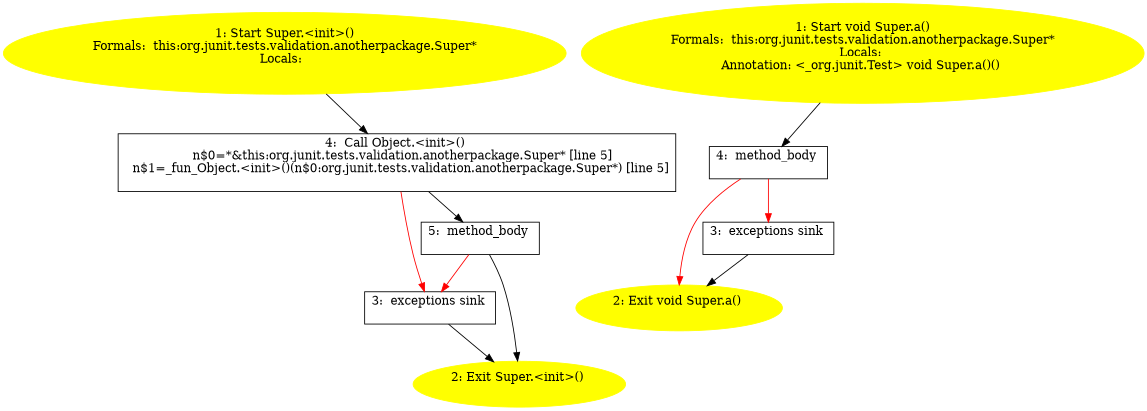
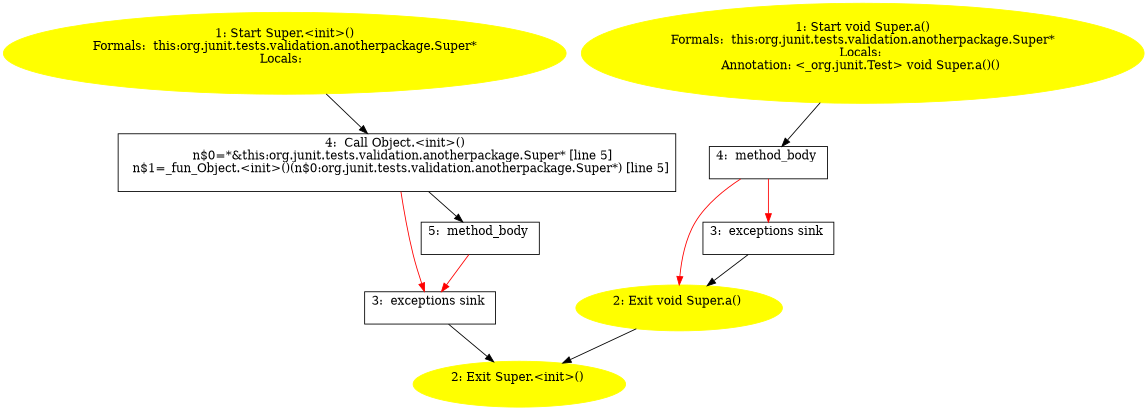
  digraph {
    node [shape=box]
    n1 [color=yellow label="1: Start Super.<init>()\nFormals:  this:org.junit.tests.validation.anotherpackage.Super*\nLocals:  \n  " style=filled shape=""]
    n2 [label="4:  Call Object.<init>() \n   n$0=*&this:org.junit.tests.validation.anotherpackage.Super* [line 5]\n  n$1=_fun_Object.<init>()(n$0:org.junit.tests.validation.anotherpackage.Super*) [line 5]\n "]
    n3 [label="3:  exceptions sink \n  "]
    n4 [label="5:  method_body \n  "]
    n5 [color=yellow label="2: Exit Super.<init>() \n  " style=filled shape=""]
    n6 [color=yellow label="1: Start void Super.a()\nFormals:  this:org.junit.tests.validation.anotherpackage.Super*\nLocals: \nAnnotation: <_org.junit.Test> void Super.a()() \n  " style=filled shape=""]
    n7 [label="4:  method_body \n  "]
    n8 [color=yellow label="2: Exit void Super.a() \n  " style=filled shape=""]
    n9 [label="3:  exceptions sink \n  "]
    n1 -> n2
    n2 -> n3 [color=red]
    n2 -> n4
    n3 -> n5
    n4 -> n3 [color=red]
-   n4 -> n5
+   n8 -> n5
    n6 -> n7
    n7 -> n8 [color=red]
    n7 -> n9 [color=red]
    n9 -> n8
  }
